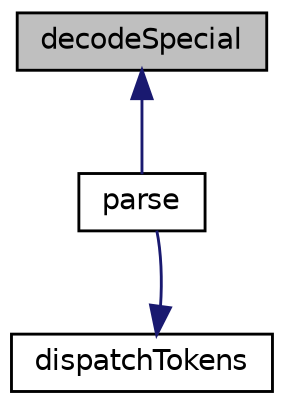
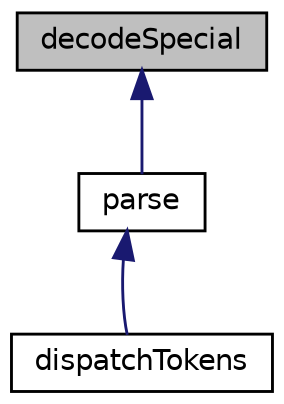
  digraph {
    rankdir=TB
    node [color=black fillcolor=white fontname=Helvetica fontsize=10 shape=record style=filled]
    edge [color=midnightblue dir=back fontname=Helvetica fontsize=10 labelfontname=Helvetica labelfontsize=10 style=solid]
    n1 [fillcolor=grey75 fontcolor=black height=0.2 label=decodeSpecial width=0.4]
    n2 [height=0.2 label=parse width=0.4]
    n3 [height=0.2 label=dispatchTokens width=0.4]
    n1 -> n2
-   n3 -> n2
+   n2 -> n3
  }
